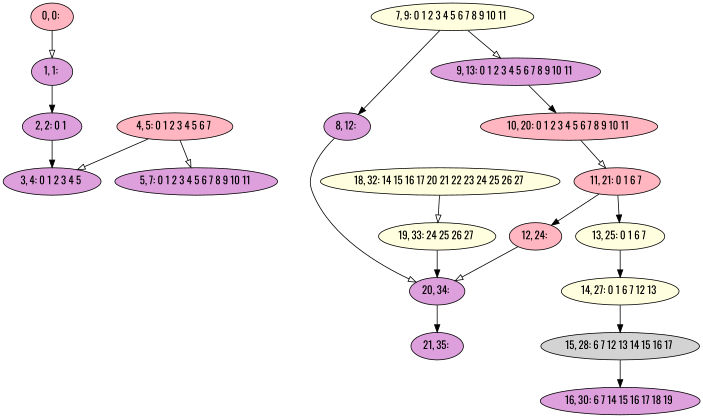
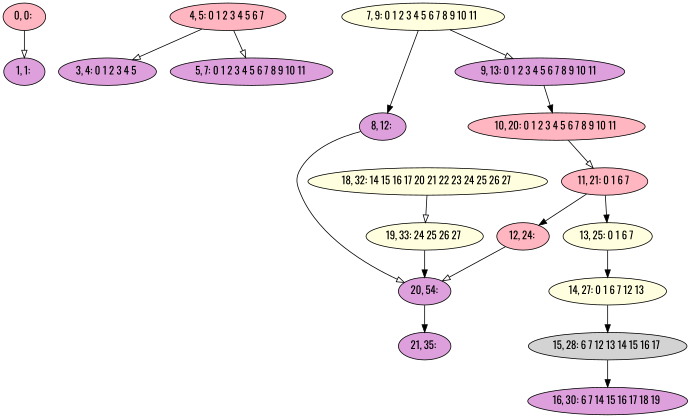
  digraph {
    fontname=Oswald
    node [fillcolor=plum fontname=Oswald style=filled]
    edge [arrowhead=normal fontname=Oswald]
    n1 [fillcolor=lightpink label="0, 0: "]
    n2 [label="1, 1: "]
-   n3 [label="2, 2: 0 1 "]
    n4 [label="3, 4: 0 1 2 3 4 5 "]
    n5 [fillcolor=lightpink label="4, 5: 0 1 2 3 4 5 6 7 "]
    n6 [label="5, 7: 0 1 2 3 4 5 6 7 8 9 10 11 "]
    n7 [fillcolor=lightyellow label="7, 9: 0 1 2 3 4 5 6 7 8 9 10 11 "]
    n8 [label="8, 12: "]
    n9 [label="9, 13: 0 1 2 3 4 5 6 7 8 9 10 11 "]
-   n10 [label="20, 34: "]
+   n10 [label="20, 54:"]
    n11 [fillcolor=lightpink label="10, 20: 0 1 2 3 4 5 6 7 8 9 10 11 "]
    n12 [label="21, 35: "]
    n13 [fillcolor=lightpink label="11, 21: 0 1 6 7 "]
    n14 [fillcolor=lightpink label="12, 24: "]
    n15 [fillcolor=lightyellow label="13, 25: 0 1 6 7 "]
    n16 [fillcolor=lightyellow label="14, 27: 0 1 6 7 12 13 "]
    n17 [fillcolor=lightgrey label="15, 28: 6 7 12 13 14 15 16 17 "]
    n18 [label="16, 30: 6 7 14 15 16 17 18 19 "]
    n19 [fillcolor=lightyellow label="18, 32: 14 15 16 17 20 21 22 23 24 25 26 27 "]
    n20 [fillcolor=lightyellow label="19, 33: 24 25 26 27 "]
    n1 -> n2 [arrowhead=onormal]
-   n2 -> n3
-   n3 -> n4
    n5 -> n4 [arrowhead=onormal]
    n5 -> n6 [arrowhead=onormal]
    n7 -> n8
    n7 -> n9 [arrowhead=onormal]
    n8 -> n10 [arrowhead=onormal]
    n9 -> n11
    n10 -> n12
    n11 -> n13 [arrowhead=onormal]
    n13 -> n14
    n13 -> n15
    n14 -> n10 [arrowhead=onormal]
    n15 -> n16
    n16 -> n17
    n17 -> n18
    n19 -> n20 [arrowhead=onormal]
    n20 -> n10
  }
